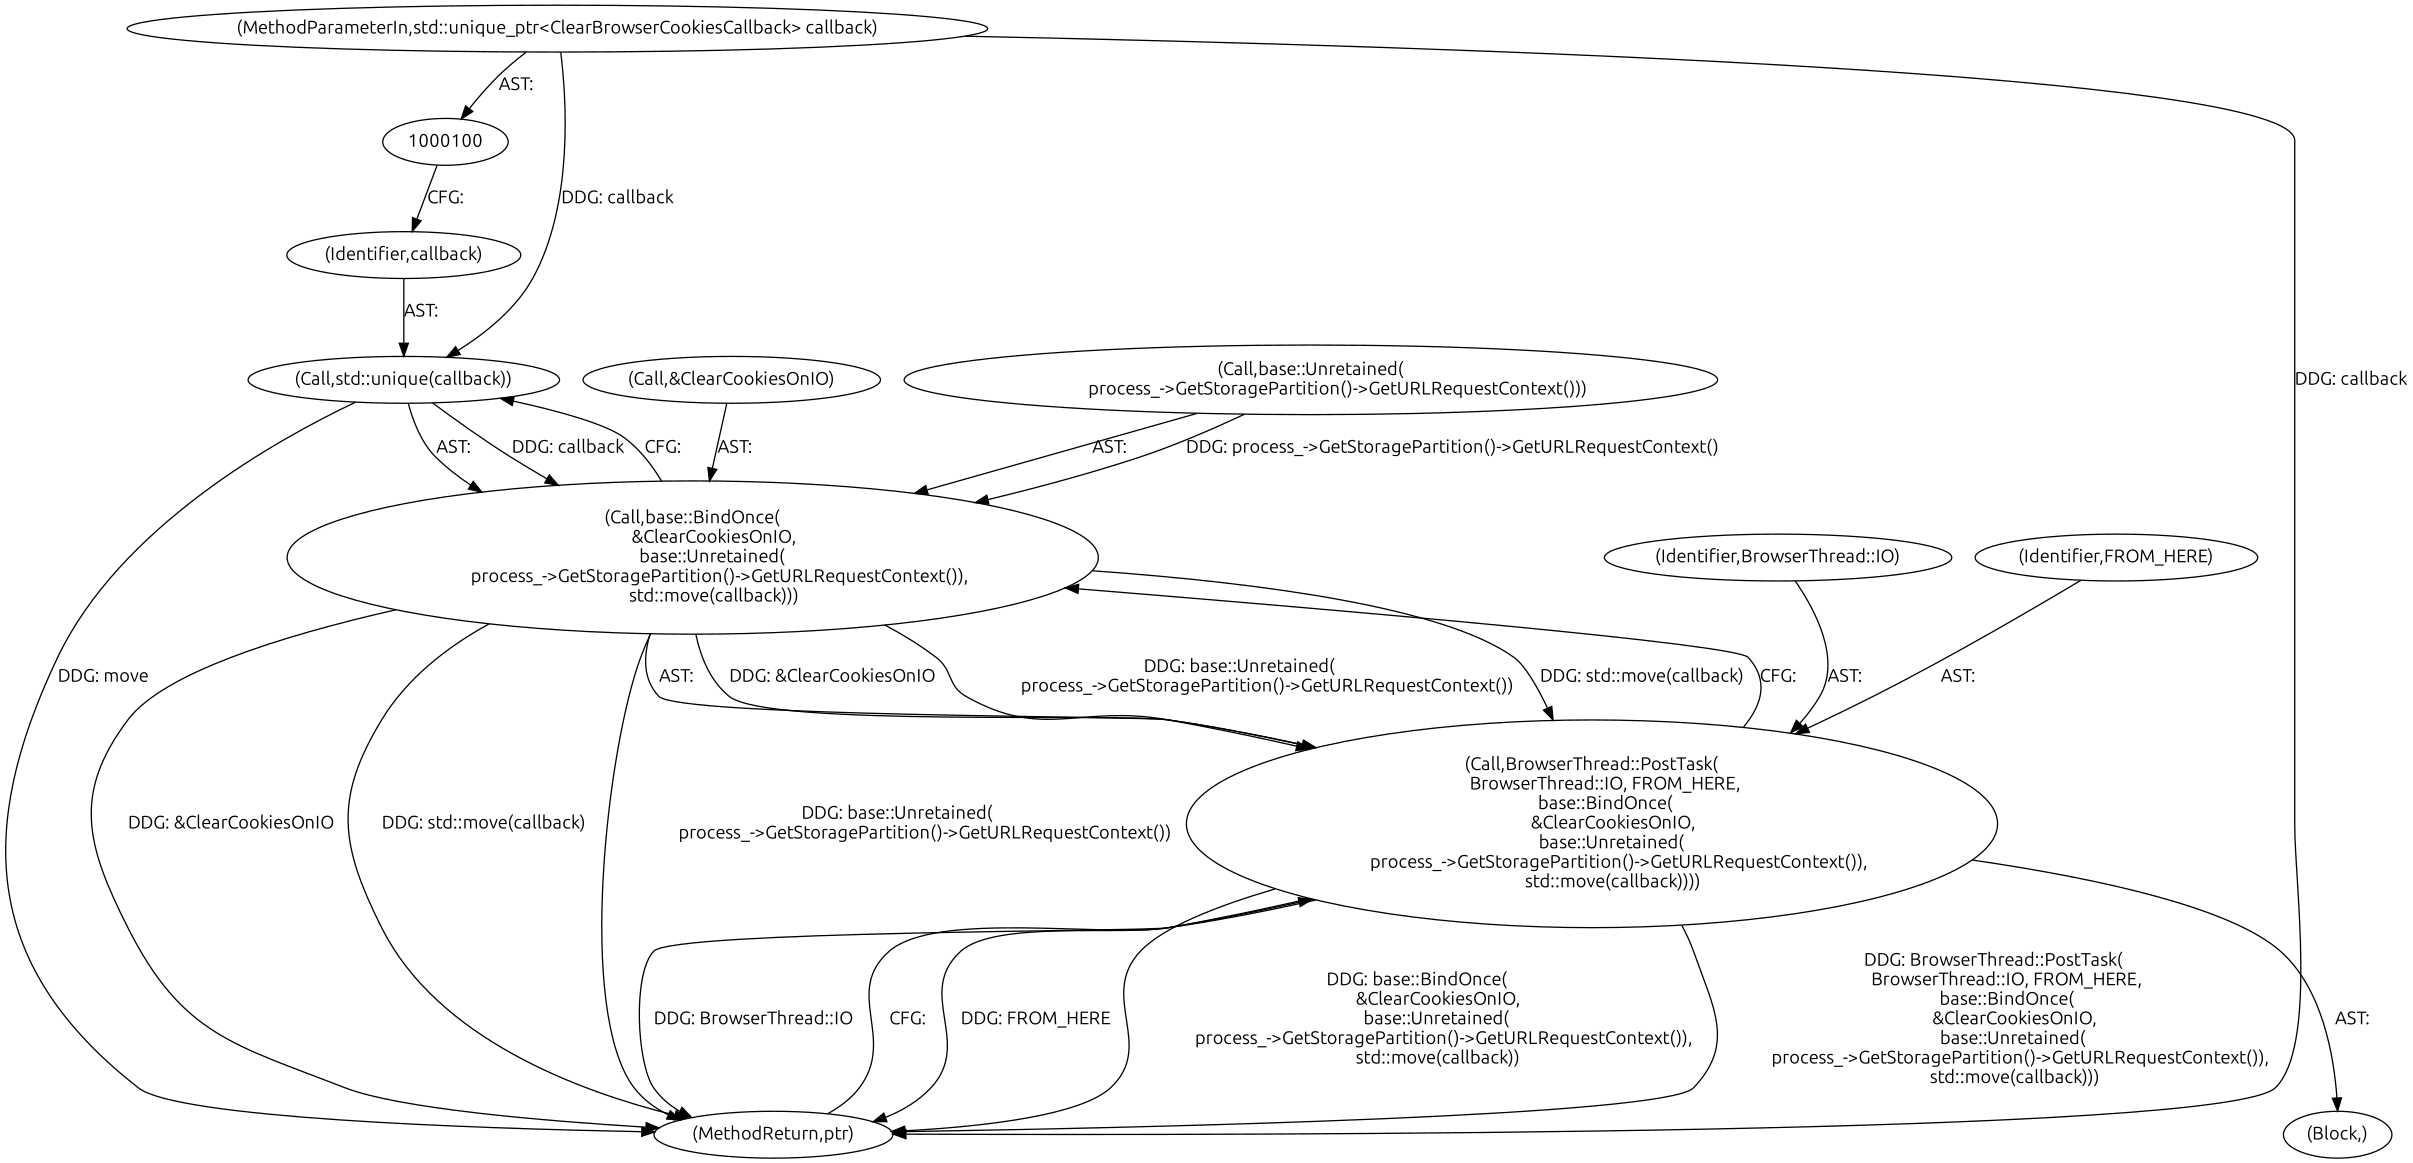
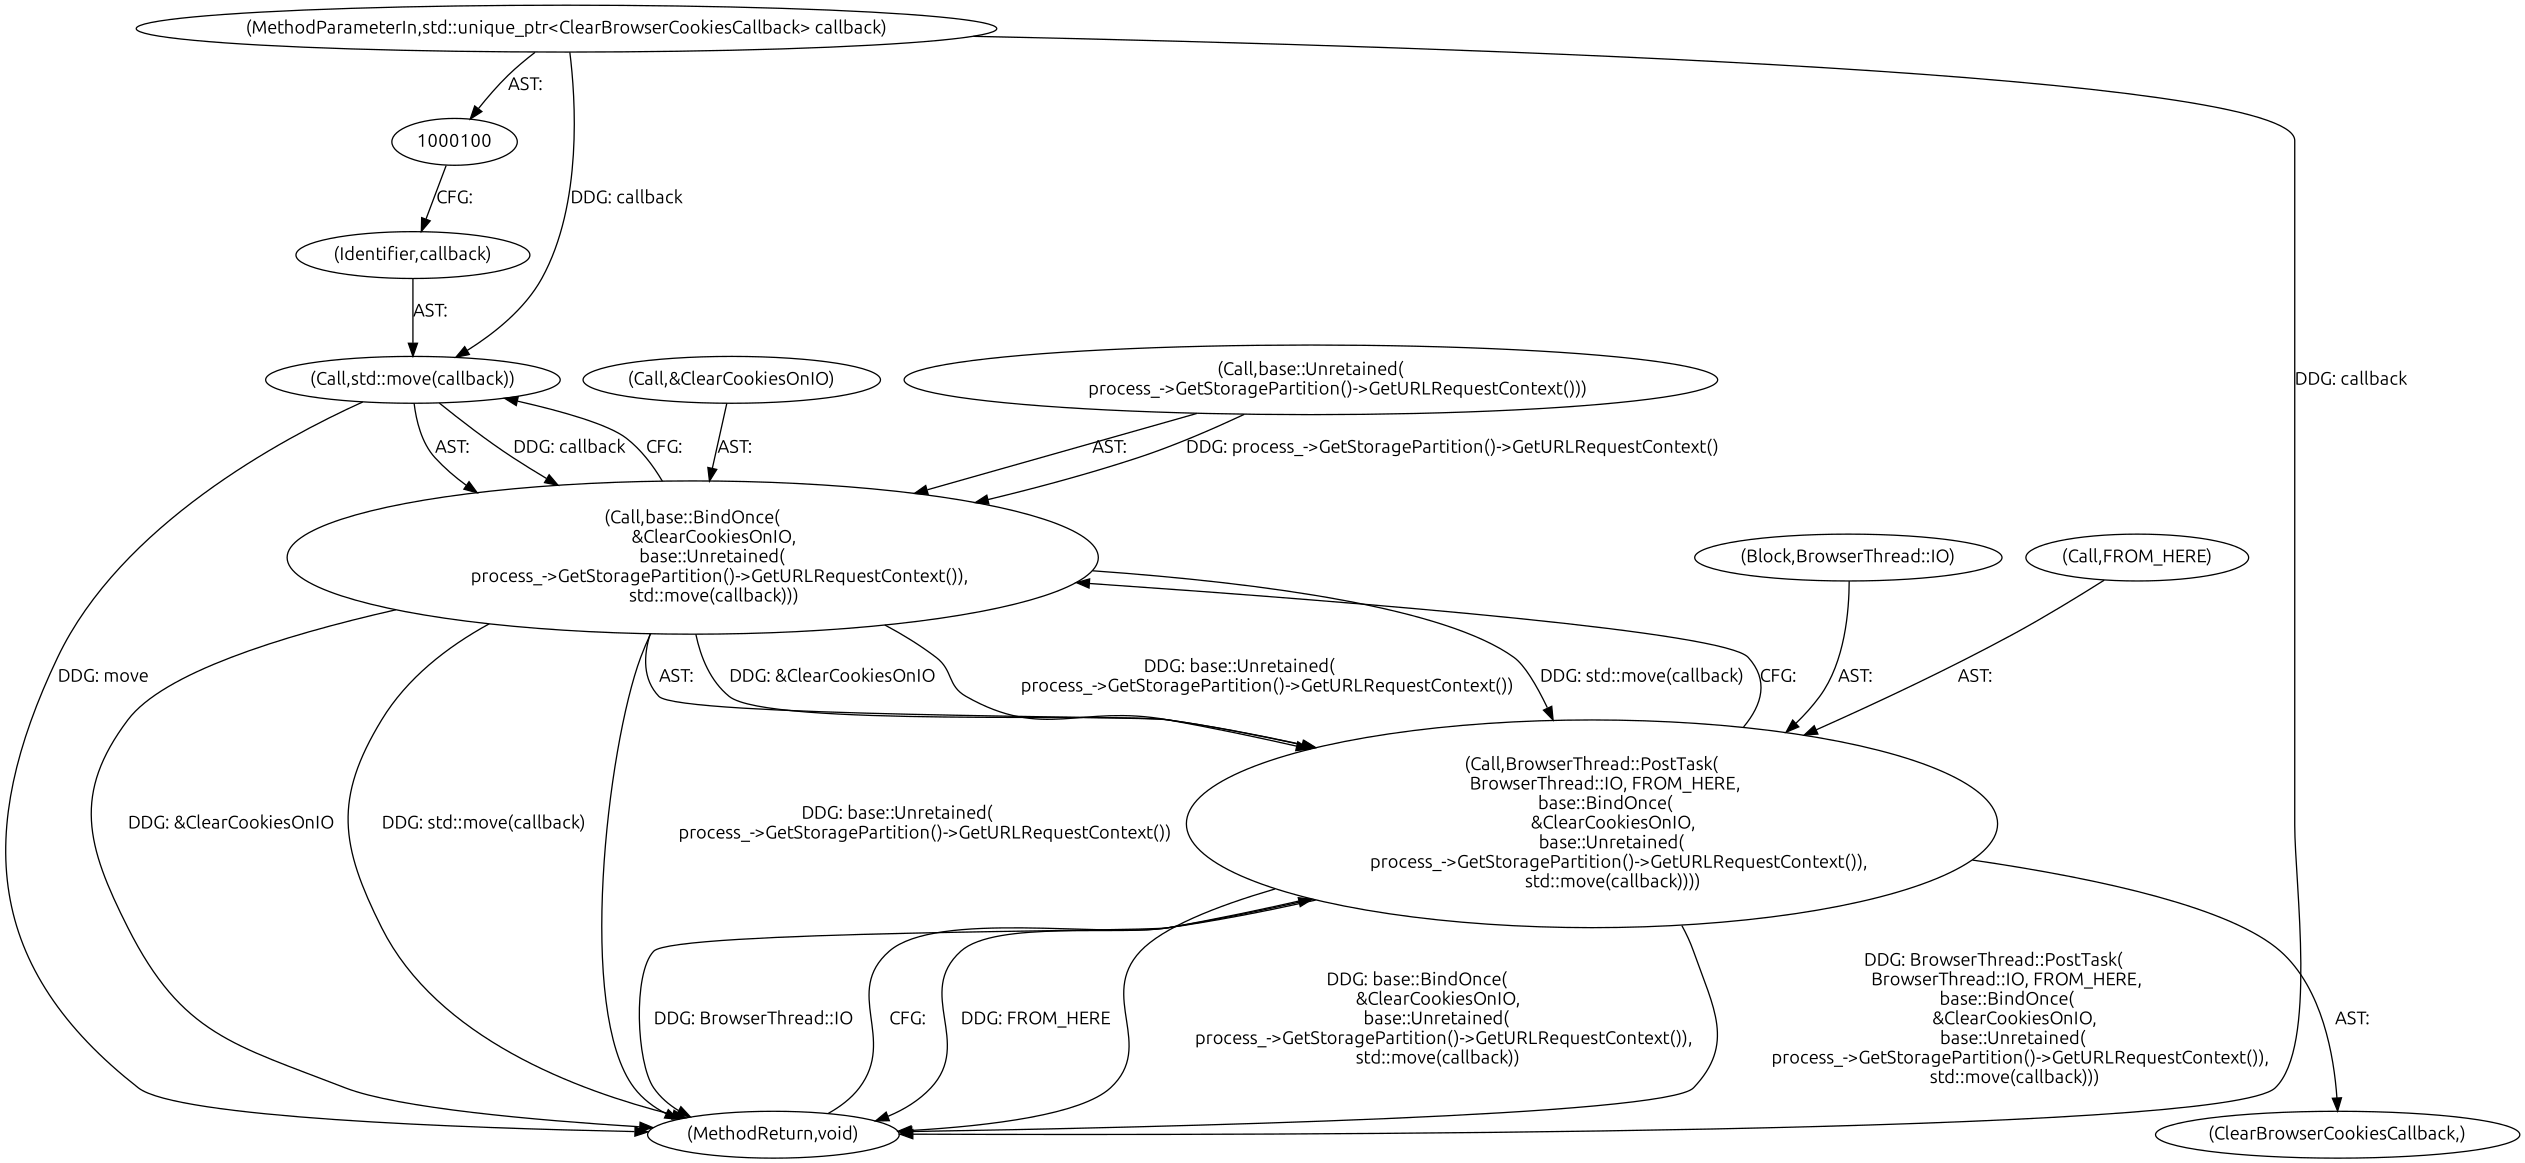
  digraph {
    fontname=Ubuntu
    node [fontname=Ubuntu]
    edge [fontname=Ubuntu]
-   n1 [label="(Call,std::unique(callback))"]
+   n1 [label="(Call,std::move(callback))"]
    n2 [label="(Call,base::BindOnce(\n           &ClearCookiesOnIO,\n          base::Unretained(\n              process_->GetStoragePartition()->GetURLRequestContext()),\n           std::move(callback)))"]
-   n3 [label="(MethodReturn,ptr)"]
+   n3 [label="(MethodReturn,void)"]
    n4 [label="(Call,BrowserThread::PostTask(\n       BrowserThread::IO, FROM_HERE,\n       base::BindOnce(\n           &ClearCookiesOnIO,\n          base::Unretained(\n              process_->GetStoragePartition()->GetURLRequestContext()),\n           std::move(callback))))"]
    n5 [label="(Identifier,callback)"]
    n6 [label="(MethodParameterIn,std::unique_ptr<ClearBrowserCookiesCallback> callback)"]
    1000100
-   n8 [label="(Block,)"]
+   n8 [label="(ClearBrowserCookiesCallback,)"]
    n9 [label="(Call,&ClearCookiesOnIO)"]
-   n10 [label="(Identifier,BrowserThread::IO)"]
+   n10 [label="(Block,BrowserThread::IO)"]
    n11 [label="(Call,base::Unretained(\n              process_->GetStoragePartition()->GetURLRequestContext()))"]
-   n12 [label="(Identifier,FROM_HERE)"]
+   n12 [label="(Call,FROM_HERE)"]
    n1 -> n2 [label="AST: "]
    n1 -> n2 [label="DDG: callback"]
    n1 -> n3 [label="DDG: move"]
    n2 -> n1 [label="CFG: "]
    n2 -> n3 [label="DDG: &ClearCookiesOnIO"]
    n2 -> n3 [label="DDG: std::move(callback)"]
    n2 -> n3 [label="DDG: base::Unretained(\n              process_->GetStoragePartition()->GetURLRequestContext())"]
    n2 -> n4 [label="AST: "]
    n2 -> n4 [label="DDG: &ClearCookiesOnIO"]
    n2 -> n4 [label="DDG: base::Unretained(\n              process_->GetStoragePartition()->GetURLRequestContext())"]
    n2 -> n4 [label="DDG: std::move(callback)"]
    n3 -> n4 [label="CFG: "]
    n4 -> n2 [label="CFG: "]
    n4 -> n3 [label="DDG: FROM_HERE"]
    n4 -> n3 [label="DDG: base::BindOnce(\n           &ClearCookiesOnIO,\n          base::Unretained(\n              process_->GetStoragePartition()->GetURLRequestContext()),\n           std::move(callback))"]
    n4 -> n3 [label="DDG: BrowserThread::PostTask(\n       BrowserThread::IO, FROM_HERE,\n       base::BindOnce(\n           &ClearCookiesOnIO,\n          base::Unretained(\n              process_->GetStoragePartition()->GetURLRequestContext()),\n           std::move(callback)))"]
    n4 -> n3 [label="DDG: BrowserThread::IO"]
    n4 -> n8 [label="AST: "]
    n5 -> n1 [label="AST: "]
    n6 -> n1 [label="DDG: callback"]
    n6 -> n3 [label="DDG: callback"]
    n6 -> 1000100 [label="AST: "]
    1000100 -> n5 [label="CFG: "]
    n9 -> n2 [label="AST: "]
    n10 -> n4 [label="AST: "]
    n11 -> n2 [label="AST: "]
    n11 -> n2 [label="DDG: process_->GetStoragePartition()->GetURLRequestContext()"]
    n12 -> n4 [label="AST: "]
  }
